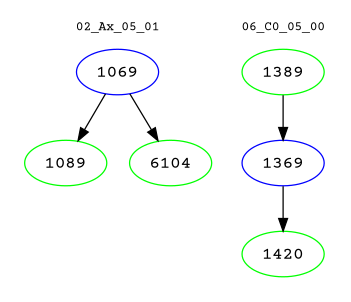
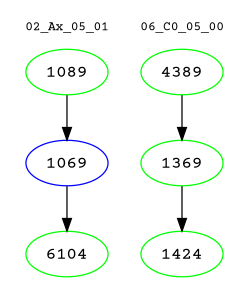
  digraph {
    fontname="Courier Prime"
    node [color=green fontname="Courier Prime"]
    edge [color=black fontname="Courier Prime"]
    n1 [label=1089]
    n2 [color=blue label=1069]
    n3 [label=6104]
-   n4 [label=1389]
-   n5 [color=blue label=1369]
-   n6 [label=1420]
+   n4 [label=4389]
+   n5 [label=1369]
+   n6 [label=1424]
    subgraph cluster_1 {
      color=white
      fontsize=10
      label="02_Ax_05_01"
      n1
      n2
      n3
    }
    subgraph cluster_2 {
      color=white
      fontsize=10
      label="06_C0_05_00"
      n4
      n5
      n6
    }
-   n2 -> n1
+   n1 -> n2
    n2 -> n3
    n4 -> n5
    n5 -> n6
  }
